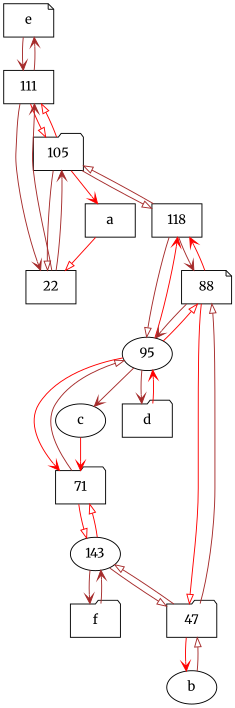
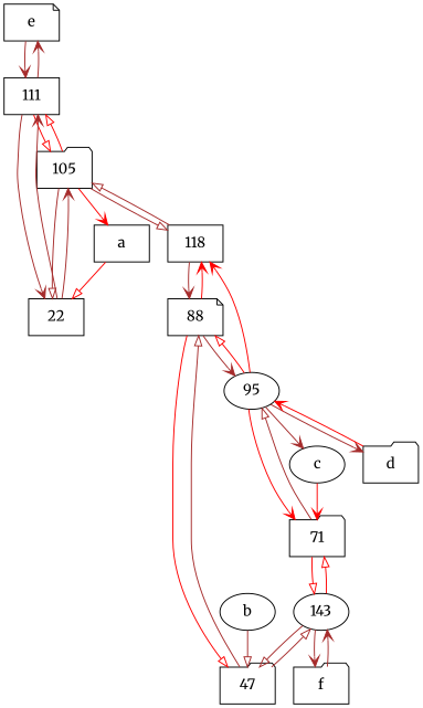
  digraph {
    fontname=Merriweather
    node [fontname=Merriweather shape=folder]
    edge [arrowhead=vee color=brown fontname=Merriweather]
    e [shape=note]
    n2 [label=111 shape=box]
    22 [shape=box]
    105
    118 [shape=box]
    a [shape=box]
    143 [shape=ellipse]
    f
    71
    47
    95 [shape=ellipse]
    c [shape=ellipse]
    88 [shape=note]
    d
    b [shape=ellipse]
    e -> n2
    n2 -> e
    n2 -> 22
    n2 -> 105 [arrowhead=onormal color=red]
    22 -> n2
    22 -> 105
    105 -> n2 [arrowhead=onormal color=red]
    105 -> 22 [arrowhead=onormal]
    105 -> 118 [arrowhead=onormal]
    105 -> a [color=red]
    118 -> 105 [arrowhead=onormal]
-   118 -> 95 [arrowhead=onormal]
    118 -> 88
    a -> 22 [arrowhead=onormal color=red]
    143 -> f
    143 -> 71 [arrowhead=onormal color=red]
    143 -> 47 [arrowhead=onormal]
    f -> 143
    71 -> 143 [arrowhead=onormal color=red]
    71 -> 95 [arrowhead=onormal]
    47 -> 143 [arrowhead=onormal]
    47 -> 88 [arrowhead=onormal]
-   47 -> b [color=red]
    95 -> 118 [color=red]
    95 -> 71 [color=red]
    95 -> c
    95 -> 88 [arrowhead=onormal color=red]
    95 -> d
    c -> 71 [color=red]
    88 -> 118 [color=red]
    88 -> 47 [arrowhead=onormal color=red]
    88 -> 95
    d -> 95 [color=red]
    b -> 47 [arrowhead=onormal]
  }
